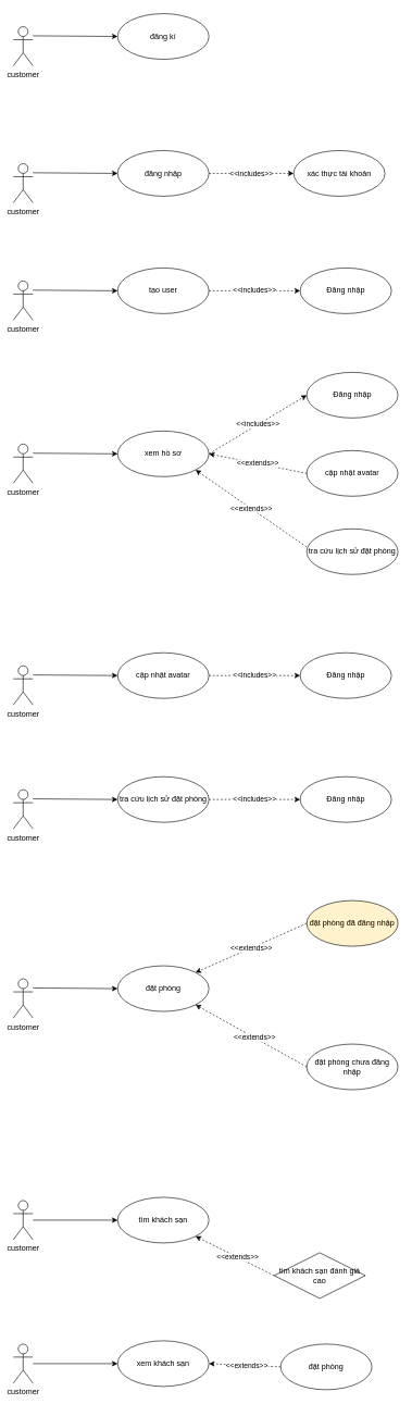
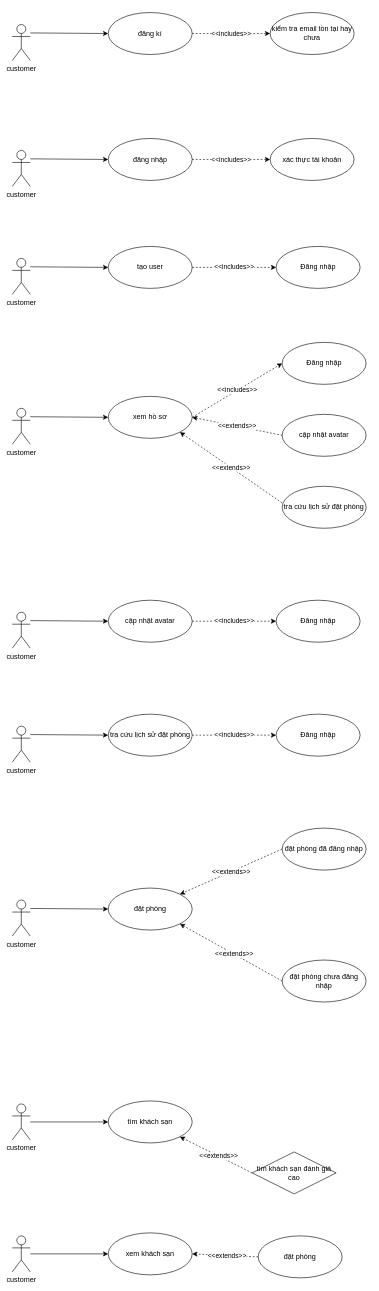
  <mxCell id="0" />
  <mxCell id="1" parent="0" />
  <mxCell id="2" style="rounded=0;orthogonalLoop=1;jettySize=auto;html=1;entryX=0;entryY=0.5;entryDx=0;entryDy=0;" edge="1" parent="1" target="4"><mxGeometry relative="1" as="geometry"><mxPoint x="50" y="54" as="sourcePoint" /></mxGeometry></mxCell>
  <mxCell id="3" value="customer" style="shape=umlActor;verticalLabelPosition=bottom;verticalAlign=top;html=1;" vertex="1" parent="1"><mxGeometry x="20" y="40" width="30" height="60" as="geometry" /></mxCell>
  <mxCell id="4" value="đăng kí" style="ellipse;whiteSpace=wrap;html=1;" vertex="1" parent="1"><mxGeometry x="180" y="20" width="140" height="70" as="geometry" /></mxCell>
+ <mxCell id="5" value="kiểm tra email tồn tại hay chưa" style="ellipse;whiteSpace=wrap;html=1;" vertex="1" parent="1"><mxGeometry x="450" y="20" width="140" height="70" as="geometry" /></mxCell>
+ <mxCell id="6" value="&amp;lt;&amp;lt;includes&amp;gt;&amp;gt;" style="rounded=0;orthogonalLoop=1;jettySize=auto;html=1;entryX=0;entryY=0.5;entryDx=0;entryDy=0;dashed=1;exitX=1;exitY=0.5;exitDx=0;exitDy=0;" edge="1" parent="1" source="4" target="5"><mxGeometry relative="1" as="geometry"><mxPoint x="352" y="-65" as="sourcePoint" /><mxPoint x="500" y="-185" as="targetPoint" /></mxGeometry></mxCell>
  <mxCell id="7" style="rounded=0;orthogonalLoop=1;jettySize=auto;html=1;entryX=0;entryY=0.5;entryDx=0;entryDy=0;" edge="1" parent="1" target="9"><mxGeometry relative="1" as="geometry"><mxPoint x="50" y="264" as="sourcePoint" /></mxGeometry></mxCell>
  <mxCell id="8" value="customer" style="shape=umlActor;verticalLabelPosition=bottom;verticalAlign=top;html=1;" vertex="1" parent="1"><mxGeometry x="20" y="250" width="30" height="60" as="geometry" /></mxCell>
  <mxCell id="9" value="đăng nhập" style="ellipse;whiteSpace=wrap;html=1;" vertex="1" parent="1"><mxGeometry x="180" y="230" width="140" height="70" as="geometry" /></mxCell>
  <mxCell id="10" value="xác thực tài khoản" style="ellipse;whiteSpace=wrap;html=1;" vertex="1" parent="1"><mxGeometry x="450" y="230" width="140" height="70" as="geometry" /></mxCell>
  <mxCell id="11" value="&amp;lt;&amp;lt;includes&amp;gt;&amp;gt;" style="rounded=0;orthogonalLoop=1;jettySize=auto;html=1;entryX=0;entryY=0.5;entryDx=0;entryDy=0;dashed=1;exitX=1;exitY=0.5;exitDx=0;exitDy=0;" edge="1" parent="1" source="9" target="10"><mxGeometry relative="1" as="geometry"><mxPoint x="352" y="145" as="sourcePoint" /><mxPoint x="500" y="25" as="targetPoint" /></mxGeometry></mxCell>
  <mxCell id="12" style="rounded=0;orthogonalLoop=1;jettySize=auto;html=1;entryX=0;entryY=0.5;entryDx=0;entryDy=0;" edge="1" parent="1" target="14"><mxGeometry relative="1" as="geometry"><mxPoint x="50" y="444" as="sourcePoint" /></mxGeometry></mxCell>
  <mxCell id="13" value="customer" style="shape=umlActor;verticalLabelPosition=bottom;verticalAlign=top;html=1;" vertex="1" parent="1"><mxGeometry x="20" y="430" width="30" height="60" as="geometry" /></mxCell>
  <mxCell id="14" value="tạo user" style="ellipse;whiteSpace=wrap;html=1;" vertex="1" parent="1"><mxGeometry x="180" y="410" width="140" height="70" as="geometry" /></mxCell>
  <mxCell id="15" value="Đăng nhập" style="ellipse;whiteSpace=wrap;html=1;" vertex="1" parent="1"><mxGeometry x="460" y="410" width="140" height="70" as="geometry" /></mxCell>
  <mxCell id="16" value="&amp;lt;&amp;lt;includes&amp;gt;&amp;gt;" style="rounded=0;orthogonalLoop=1;jettySize=auto;html=1;entryX=0;entryY=0.5;entryDx=0;entryDy=0;dashed=1;exitX=1;exitY=0.5;exitDx=0;exitDy=0;" edge="1" parent="1" source="14" target="15"><mxGeometry relative="1" as="geometry"><mxPoint x="352" y="325" as="sourcePoint" /><mxPoint x="500" y="205" as="targetPoint" /></mxGeometry></mxCell>
  <mxCell id="17" style="rounded=0;orthogonalLoop=1;jettySize=auto;html=1;entryX=0;entryY=0.5;entryDx=0;entryDy=0;" edge="1" parent="1" target="19"><mxGeometry relative="1" as="geometry"><mxPoint x="50" y="694" as="sourcePoint" /></mxGeometry></mxCell>
  <mxCell id="18" value="customer" style="shape=umlActor;verticalLabelPosition=bottom;verticalAlign=top;html=1;" vertex="1" parent="1"><mxGeometry x="20" y="680" width="30" height="60" as="geometry" /></mxCell>
  <mxCell id="19" value="xem hồ sơ" style="ellipse;whiteSpace=wrap;html=1;" vertex="1" parent="1"><mxGeometry x="180" y="660" width="140" height="70" as="geometry" /></mxCell>
  <mxCell id="20" value="Đăng nhập" style="ellipse;whiteSpace=wrap;html=1;" vertex="1" parent="1"><mxGeometry x="470" y="570" width="140" height="70" as="geometry" /></mxCell>
  <mxCell id="21" value="&amp;lt;&amp;lt;includes&amp;gt;&amp;gt;" style="rounded=0;orthogonalLoop=1;jettySize=auto;html=1;entryX=0;entryY=0.5;entryDx=0;entryDy=0;dashed=1;exitX=1;exitY=0.5;exitDx=0;exitDy=0;" edge="1" parent="1" source="19" target="20"><mxGeometry relative="1" as="geometry"><mxPoint x="352" y="545" as="sourcePoint" /><mxPoint x="500" y="425" as="targetPoint" /></mxGeometry></mxCell>
  <mxCell id="22" value="cập nhật avatar" style="ellipse;whiteSpace=wrap;html=1;" vertex="1" parent="1"><mxGeometry x="470" y="690" width="140" height="70" as="geometry" /></mxCell>
  <mxCell id="23" value="&amp;lt;&amp;lt;extends&amp;gt;&amp;gt;" style="rounded=0;orthogonalLoop=1;jettySize=auto;html=1;entryX=0;entryY=0.5;entryDx=0;entryDy=0;dashed=1;exitX=1;exitY=0.5;exitDx=0;exitDy=0;endArrow=none;endFill=0;startArrow=classic;startFill=1;" edge="1" parent="1" source="19" target="22"><mxGeometry relative="1" as="geometry"><mxPoint x="330" y="675" as="sourcePoint" /><mxPoint x="480" y="625" as="targetPoint" /></mxGeometry></mxCell>
  <mxCell id="24" value="tra cứu lịch sử đặt phòng" style="ellipse;whiteSpace=wrap;html=1;" vertex="1" parent="1"><mxGeometry x="470" y="810" width="140" height="70" as="geometry" /></mxCell>
  <mxCell id="25" value="&amp;lt;&amp;lt;extends&amp;gt;&amp;gt;" style="rounded=0;orthogonalLoop=1;jettySize=auto;html=1;entryX=0.009;entryY=0.411;entryDx=0;entryDy=0;dashed=1;exitX=1;exitY=1;exitDx=0;exitDy=0;endArrow=none;endFill=0;startArrow=classic;startFill=1;entryPerimeter=0;" edge="1" parent="1" source="19" target="24"><mxGeometry relative="1" as="geometry"><mxPoint x="330" y="675" as="sourcePoint" /><mxPoint x="480" y="745" as="targetPoint" /></mxGeometry></mxCell>
  <mxCell id="26" style="rounded=0;orthogonalLoop=1;jettySize=auto;html=1;entryX=0;entryY=0.5;entryDx=0;entryDy=0;" edge="1" parent="1" target="28"><mxGeometry relative="1" as="geometry"><mxPoint x="50" y="1034" as="sourcePoint" /></mxGeometry></mxCell>
  <mxCell id="27" value="customer" style="shape=umlActor;verticalLabelPosition=bottom;verticalAlign=top;html=1;" vertex="1" parent="1"><mxGeometry x="20" y="1020" width="30" height="60" as="geometry" /></mxCell>
  <mxCell id="28" value="cập nhật avatar" style="ellipse;whiteSpace=wrap;html=1;" vertex="1" parent="1"><mxGeometry x="180" y="1000" width="140" height="70" as="geometry" /></mxCell>
  <mxCell id="29" value="Đăng nhập" style="ellipse;whiteSpace=wrap;html=1;" vertex="1" parent="1"><mxGeometry x="460" y="1000" width="140" height="70" as="geometry" /></mxCell>
  <mxCell id="30" value="&amp;lt;&amp;lt;includes&amp;gt;&amp;gt;" style="rounded=0;orthogonalLoop=1;jettySize=auto;html=1;entryX=0;entryY=0.5;entryDx=0;entryDy=0;dashed=1;exitX=1;exitY=0.5;exitDx=0;exitDy=0;" edge="1" parent="1" source="28" target="29"><mxGeometry relative="1" as="geometry"><mxPoint x="352" y="915" as="sourcePoint" /><mxPoint x="500" y="795" as="targetPoint" /></mxGeometry></mxCell>
  <mxCell id="31" style="rounded=0;orthogonalLoop=1;jettySize=auto;html=1;entryX=0;entryY=0.5;entryDx=0;entryDy=0;" edge="1" parent="1" target="33"><mxGeometry relative="1" as="geometry"><mxPoint x="50" y="1224" as="sourcePoint" /></mxGeometry></mxCell>
  <mxCell id="32" value="customer" style="shape=umlActor;verticalLabelPosition=bottom;verticalAlign=top;html=1;" vertex="1" parent="1"><mxGeometry x="20" y="1210" width="30" height="60" as="geometry" /></mxCell>
  <mxCell id="33" value="tra cứu lịch sử đặt phòng" style="ellipse;whiteSpace=wrap;html=1;" vertex="1" parent="1"><mxGeometry x="180" y="1190" width="140" height="70" as="geometry" /></mxCell>
  <mxCell id="34" value="Đăng nhập" style="ellipse;whiteSpace=wrap;html=1;" vertex="1" parent="1"><mxGeometry x="460" y="1190" width="140" height="70" as="geometry" /></mxCell>
  <mxCell id="35" value="&amp;lt;&amp;lt;includes&amp;gt;&amp;gt;" style="rounded=0;orthogonalLoop=1;jettySize=auto;html=1;entryX=0;entryY=0.5;entryDx=0;entryDy=0;dashed=1;exitX=1;exitY=0.5;exitDx=0;exitDy=0;" edge="1" parent="1" source="33" target="34"><mxGeometry relative="1" as="geometry"><mxPoint x="352" y="1105" as="sourcePoint" /><mxPoint x="500" y="985" as="targetPoint" /></mxGeometry></mxCell>
  <mxCell id="36" style="rounded=0;orthogonalLoop=1;jettySize=auto;html=1;entryX=0;entryY=0.5;entryDx=0;entryDy=0;" edge="1" parent="1" target="38"><mxGeometry relative="1" as="geometry"><mxPoint x="50" y="1514" as="sourcePoint" /></mxGeometry></mxCell>
  <mxCell id="37" value="customer" style="shape=umlActor;verticalLabelPosition=bottom;verticalAlign=top;html=1;" vertex="1" parent="1"><mxGeometry x="20" y="1500" width="30" height="60" as="geometry" /></mxCell>
  <mxCell id="38" value="đặt phòng" style="ellipse;whiteSpace=wrap;html=1;" vertex="1" parent="1"><mxGeometry x="180" y="1480" width="140" height="70" as="geometry" /></mxCell>
- <mxCell id="39" value="đặt phòng đã đăng nhập" style="ellipse;whiteSpace=wrap;html=1;fillColor=#fff2cc;" vertex="1" parent="1"><mxGeometry x="470" y="1380" width="140" height="70" as="geometry" /></mxCell>
+ <mxCell id="39" value="đặt phòng đã đăng nhập" style="ellipse;whiteSpace=wrap;html=1;" vertex="1" parent="1"><mxGeometry x="470" y="1380" width="140" height="70" as="geometry" /></mxCell>
  <mxCell id="40" value="đặt phòng chưa đăng nhập" style="ellipse;whiteSpace=wrap;html=1;" vertex="1" parent="1"><mxGeometry x="470" y="1600" width="140" height="70" as="geometry" /></mxCell>
  <mxCell id="41" value="&amp;lt;&amp;lt;extends&amp;gt;&amp;gt;" style="rounded=0;orthogonalLoop=1;jettySize=auto;html=1;entryX=1;entryY=0;entryDx=0;entryDy=0;dashed=1;exitX=0;exitY=0.5;exitDx=0;exitDy=0;" edge="1" parent="1" source="39" target="38"><mxGeometry relative="1" as="geometry"><mxPoint x="330" y="1525" as="sourcePoint" /><mxPoint x="470" y="1525" as="targetPoint" /></mxGeometry></mxCell>
  <mxCell id="42" value="&amp;lt;&amp;lt;extends&amp;gt;&amp;gt;" style="rounded=0;orthogonalLoop=1;jettySize=auto;html=1;entryX=1;entryY=1;entryDx=0;entryDy=0;dashed=1;exitX=0;exitY=0.5;exitDx=0;exitDy=0;" edge="1" parent="1" source="40" target="38"><mxGeometry x="-0.06" relative="1" as="geometry"><mxPoint x="480" y="1425" as="sourcePoint" /><mxPoint x="309" y="1500" as="targetPoint" /><mxPoint as="offset" /></mxGeometry></mxCell>
  <mxCell id="43" style="edgeStyle=orthogonalEdgeStyle;rounded=0;orthogonalLoop=1;jettySize=auto;html=1;entryX=0;entryY=0.5;entryDx=0;entryDy=0;" edge="1" parent="1" source="44" target="45"><mxGeometry relative="1" as="geometry" /></mxCell>
  <mxCell id="44" value="customer" style="shape=umlActor;verticalLabelPosition=bottom;verticalAlign=top;html=1;" vertex="1" parent="1"><mxGeometry x="20" y="1840" width="30" height="60" as="geometry" /></mxCell>
  <mxCell id="45" value="tìm khách sạn" style="ellipse;whiteSpace=wrap;html=1;" vertex="1" parent="1"><mxGeometry x="180" y="1835" width="140" height="70" as="geometry" /></mxCell>
  <mxCell id="46" value="tìm khách sạn đánh giá cao" style="rhombus;whiteSpace=wrap;html=1;" vertex="1" parent="1"><mxGeometry x="420" y="1920" width="140" height="70" as="geometry" /></mxCell>
  <mxCell id="47" value="&amp;lt;&amp;lt;extends&amp;gt;&amp;gt;" style="rounded=0;orthogonalLoop=1;jettySize=auto;html=1;entryX=1;entryY=1;entryDx=0;entryDy=0;dashed=1;exitX=0;exitY=0.5;exitDx=0;exitDy=0;" edge="1" parent="1" source="46" target="45"><mxGeometry x="-0.06" relative="1" as="geometry"><mxPoint x="430" y="1810" as="sourcePoint" /><mxPoint x="309" y="1855" as="targetPoint" /><mxPoint as="offset" /></mxGeometry></mxCell>
  <mxCell id="48" style="edgeStyle=orthogonalEdgeStyle;rounded=0;orthogonalLoop=1;jettySize=auto;html=1;entryX=0;entryY=0.5;entryDx=0;entryDy=0;" edge="1" parent="1" source="49" target="50"><mxGeometry relative="1" as="geometry" /></mxCell>
  <mxCell id="49" value="customer" style="shape=umlActor;verticalLabelPosition=bottom;verticalAlign=top;html=1;" vertex="1" parent="1"><mxGeometry x="20" y="2060" width="30" height="60" as="geometry" /></mxCell>
  <mxCell id="50" value="xem khách sạn" style="ellipse;whiteSpace=wrap;html=1;" vertex="1" parent="1"><mxGeometry x="180" y="2055" width="140" height="70" as="geometry" /></mxCell>
  <mxCell id="51" value="đặt phòng" style="ellipse;whiteSpace=wrap;html=1;" vertex="1" parent="1"><mxGeometry x="430" y="2060" width="140" height="70" as="geometry" /></mxCell>
  <mxCell id="52" value="&amp;lt;&amp;lt;extends&amp;gt;&amp;gt;" style="rounded=0;orthogonalLoop=1;jettySize=auto;html=1;entryX=1;entryY=0.5;entryDx=0;entryDy=0;dashed=1;exitX=0;exitY=0.5;exitDx=0;exitDy=0;" edge="1" parent="1" source="51" target="50"><mxGeometry x="-0.06" relative="1" as="geometry"><mxPoint x="430" y="1965" as="sourcePoint" /><mxPoint x="309" y="1905" as="targetPoint" /><mxPoint as="offset" /></mxGeometry></mxCell>
